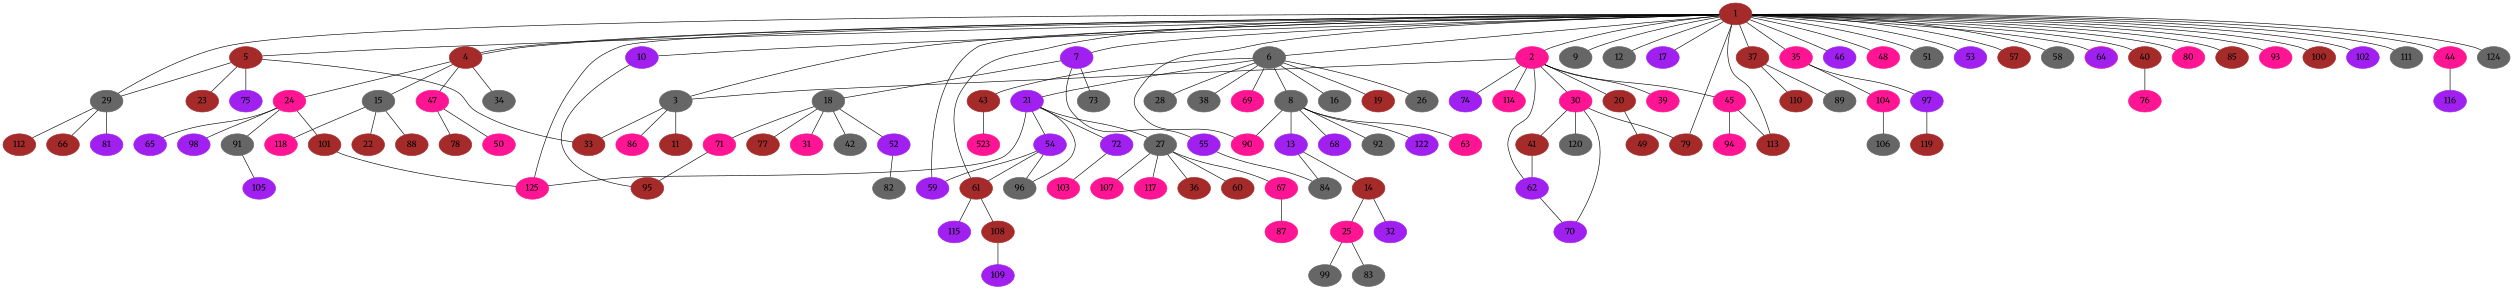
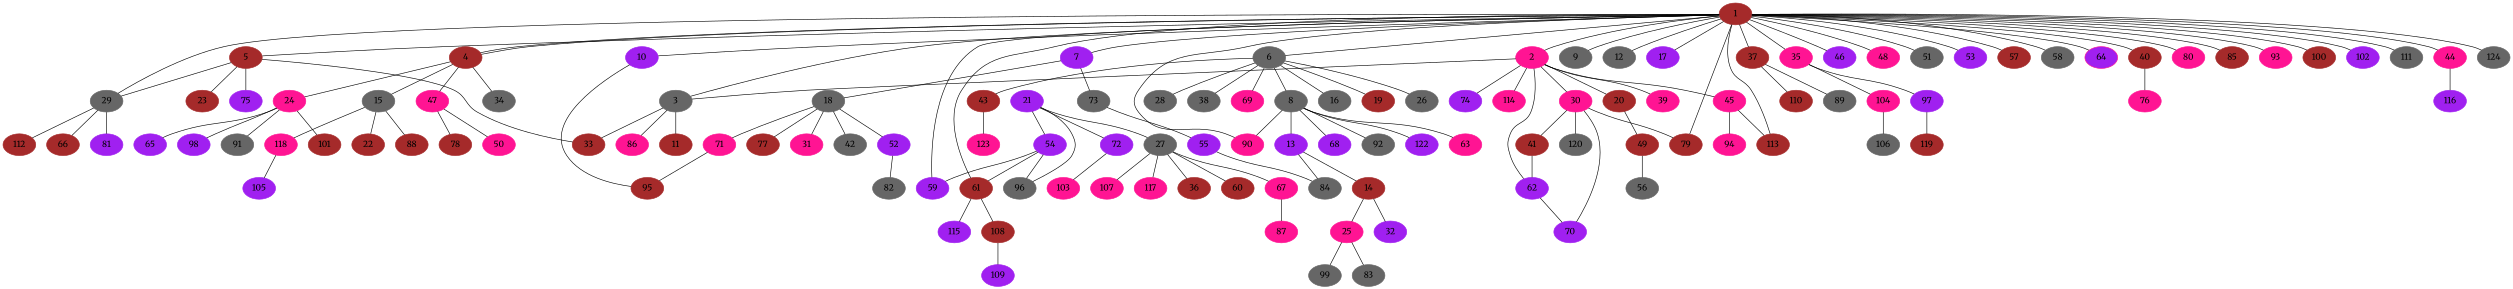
  graph {
    fontname=Merriweather
    node [color=brown fontname=Merriweather style=filled]
    edge [fontname=Merriweather]
    2 [color=deeppink]
    1
    3 [color=gray40]
    4
    5
    6 [color=gray40]
    7 [color=purple]
    9 [color=gray40]
    10 [color=purple]
    12 [color=gray40]
    17 [color=purple]
    29 [color=gray40]
    35 [color=deeppink]
    37
    40
    44 [color=deeppink]
    46 [color=purple]
    48 [color=deeppink]
    51 [color=gray40]
    53 [color=purple]
    57
    58 [color=gray40]
    59 [color=purple]
    61
    64 [color=deeppink fillcolor=purple]
    79
    80 [color=deeppink]
    85
    90 [color=deeppink]
    93 [color=deeppink]
    100
    102 [color=purple]
    111 [color=gray40]
    113
    124 [color=gray40]
-   125 [color=deeppink]
    20
    30 [color=deeppink]
    39 [color=deeppink]
    45 [color=deeppink]
    62 [color=purple]
    74 [color=purple]
    114 [color=deeppink]
    11
    33
    86 [color=deeppink]
    15 [color=gray40]
    24 [color=deeppink]
    34 [color=gray40]
    47 [color=deeppink]
    23
    75 [color=purple]
    8 [color=gray40]
    16 [color=gray40]
    19
    21 [color=purple]
    26 [color=gray40]
    28 [color=gray40]
    38 [color=gray40]
    43
    69 [color=deeppink]
    18 [color=gray40]
    55 [color=purple]
    73 [color=gray40]
    95
    66
    81 [color=purple]
    112
    97 [color=purple]
    104 [color=deeppink]
    89 [color=gray40]
    110
    76 [color=deeppink]
    116 [color=purple]
    108
    115 [color=purple]
    49
    70 [color=purple]
    41
    120 [color=gray40]
    94 [color=deeppink]
    22
    88
    118 [color=deeppink]
    65 [color=purple]
    91 [color=gray40]
    98 [color=purple]
    101
    50 [color=deeppink]
    78
    13 [color=purple]
    63 [color=deeppink]
    68 [color=purple]
    92 [color=gray40]
    122 [color=purple]
    27 [color=gray40]
    54 [color=purple]
    72 [color=purple]
    96 [color=gray40]
-   123 [color=deeppink label=523]
+   123 [color=deeppink]
    31 [color=deeppink]
    42 [color=gray40]
    52 [color=purple]
    71 [color=deeppink]
    77
    84 [color=gray40]
    14
    25 [color=deeppink]
    32 [color=purple]
    83 [color=gray40]
    99 [color=gray40]
    82 [color=gray40]
+   56 [color=gray40]
    36
    60
    67 [color=deeppink]
    107 [color=deeppink]
    117 [color=deeppink]
    103 [color=deeppink]
    105 [color=purple]
    87 [color=deeppink]
    119
    106 [color=gray40]
    109 [color=purple]
    2 -- 3
    2 -- 20
    2 -- 30
    2 -- 39
    2 -- 45
    2 -- 62
    2 -- 74
    2 -- 114
    1 -- 2
    1 -- 3
    1 -- 4
    1 -- 4
    1 -- 5
    1 -- 6
    1 -- 7
    1 -- 9
    1 -- 10
    1 -- 12
    1 -- 17
    1 -- 29
    1 -- 35
    1 -- 37
    1 -- 40
    1 -- 44
    1 -- 46
    1 -- 48
    1 -- 51
    1 -- 53
    1 -- 57
    1 -- 58
    1 -- 59
    1 -- 61
    1 -- 64
    1 -- 79
    1 -- 80
    1 -- 85
    1 -- 90
    1 -- 93
    1 -- 100
    1 -- 102
    1 -- 111
    1 -- 113
    1 -- 124
-   1 -- 125
    3 -- 11
    3 -- 33
    3 -- 86
    4 -- 15
    4 -- 24
    4 -- 34
    4 -- 47
    5 -- 29
    5 -- 33
    5 -- 23
    5 -- 75
    6 -- 8
    6 -- 16
    6 -- 19
-   6 -- 21
    6 -- 26
    6 -- 28
    6 -- 38
    6 -- 43
    6 -- 69
    7 -- 18
-   7 -- 55
+   73 -- 55
    7 -- 73
    10 -- 95
    29 -- 66
    29 -- 81
    29 -- 112
    35 -- 97
    35 -- 104
    37 -- 89
    37 -- 110
    40 -- 76
    44 -- 116
    61 -- 108
    61 -- 115
    20 -- 49
    30 -- 79
    30 -- 70
    30 -- 41
    30 -- 120
    45 -- 113
    45 -- 94
    62 -- 70
    15 -- 22
    15 -- 88
    15 -- 118
    24 -- 65
    24 -- 91
    24 -- 98
    24 -- 101
    47 -- 50
    47 -- 78
    8 -- 90
    8 -- 13
    8 -- 63
    8 -- 68
    8 -- 92
    8 -- 122
-   21 -- 125
    21 -- 27
    21 -- 54
    21 -- 72
    21 -- 96
    43 -- 123
    18 -- 31
    18 -- 42
    18 -- 52
    18 -- 71
    18 -- 77
    55 -- 84
    97 -- 119
    104 -- 106
    108 -- 109
+   49 -- 56
    41 -- 62
-   91 -- 105
-   101 -- 125
+   118 -- 105
    13 -- 84
    13 -- 14
    27 -- 36
    27 -- 60
    27 -- 67
    27 -- 107
    27 -- 117
    54 -- 59
    54 -- 61
    54 -- 96
    72 -- 103
    52 -- 82
    71 -- 95
    14 -- 25
    14 -- 32
    25 -- 83
    25 -- 99
    67 -- 87
  }
